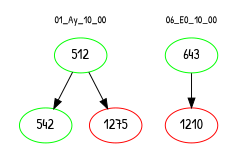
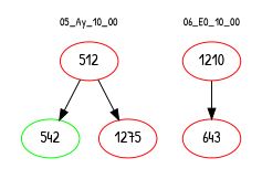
  digraph {
    fontname="Patrick Hand"
    node [color=green fontname="Patrick Hand"]
    edge [color=black fontname="Patrick Hand"]
-   n1 [label=512]
+   n1 [color=red label=512]
    n2 [label=542]
    n3 [color=red label=1275]
-   n4 [label=643]
+   n4 [color=red label=643]
    n5 [color=red label=1210]
    subgraph cluster_1 {
      color=white
      fontsize=10
-     label="01_Ay_10_00"
+     label="05_Ay_10_00"
      n1
      n2
      n3
    }
    subgraph cluster_2 {
      color=white
      fontsize=10
      label="06_E0_10_00"
      n4
      n5
    }
    n1 -> n2
    n1 -> n3
-   n4 -> n5
+   n5 -> n4
  }
